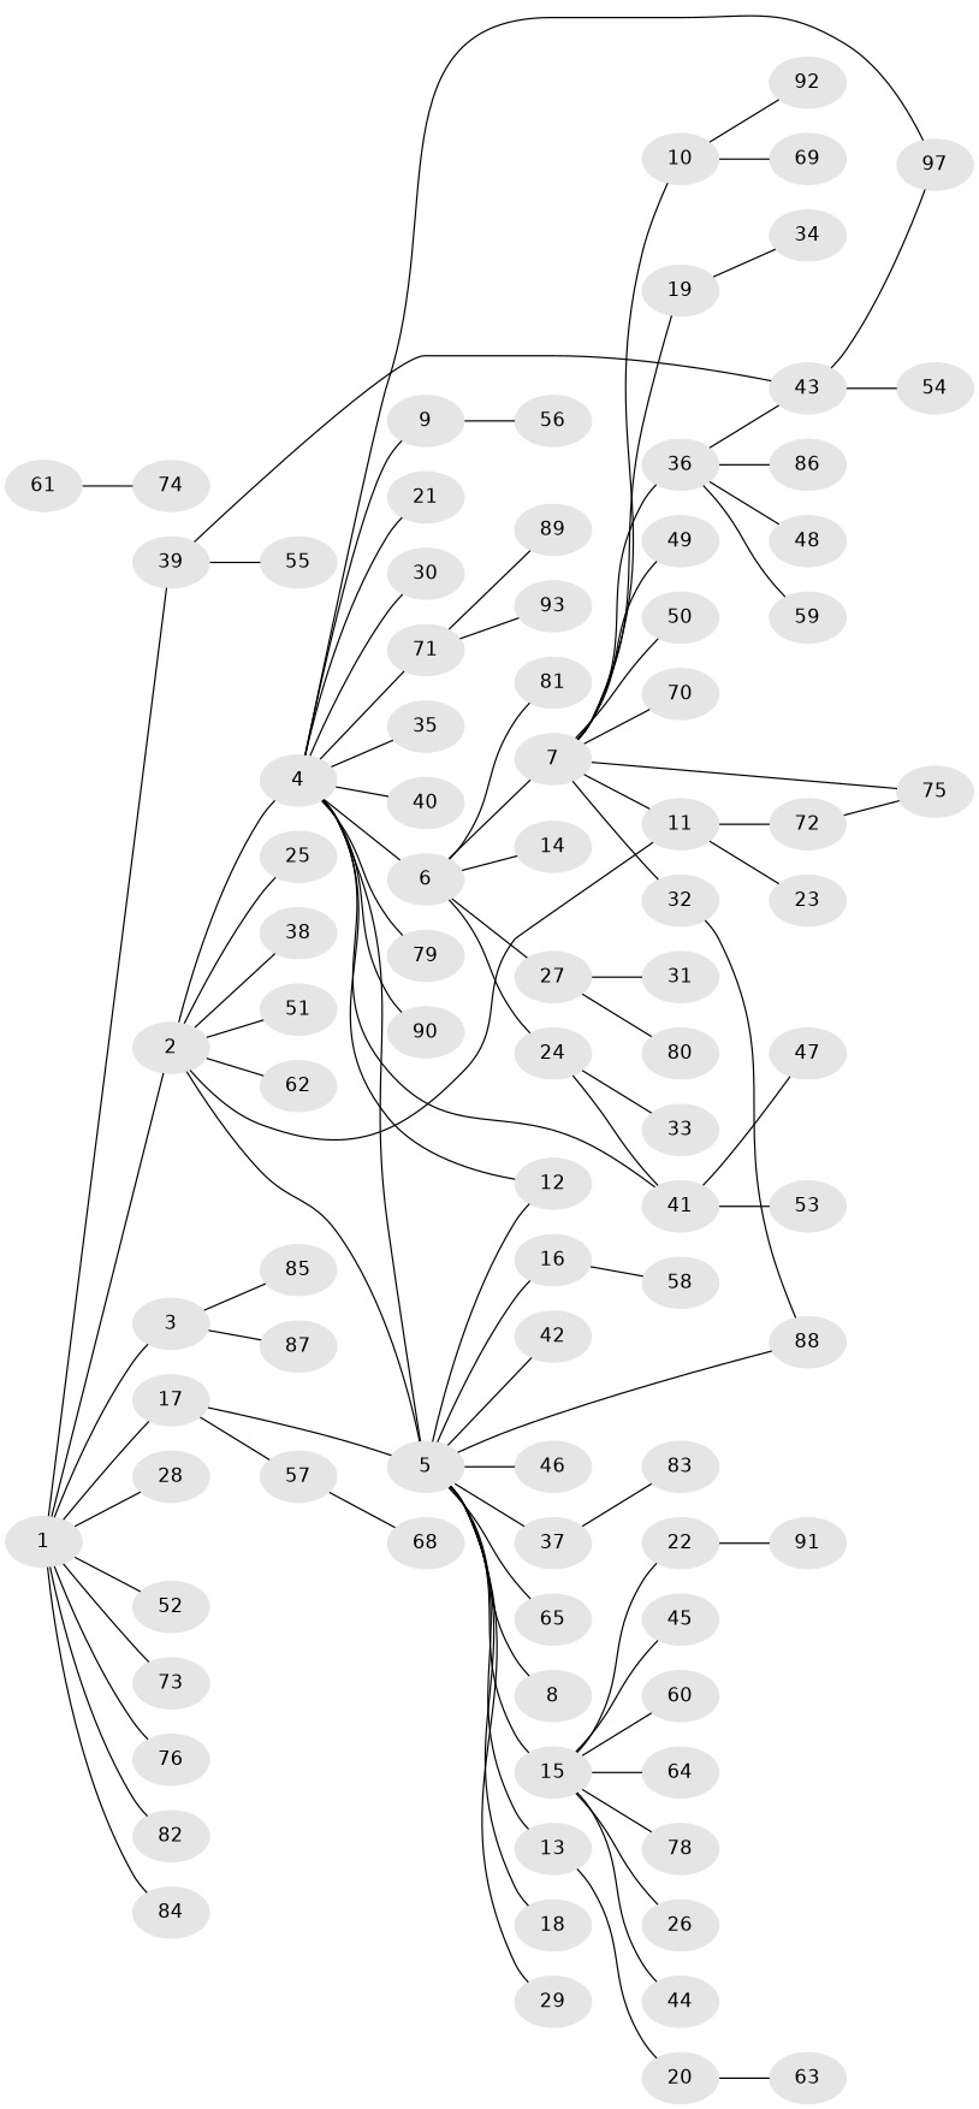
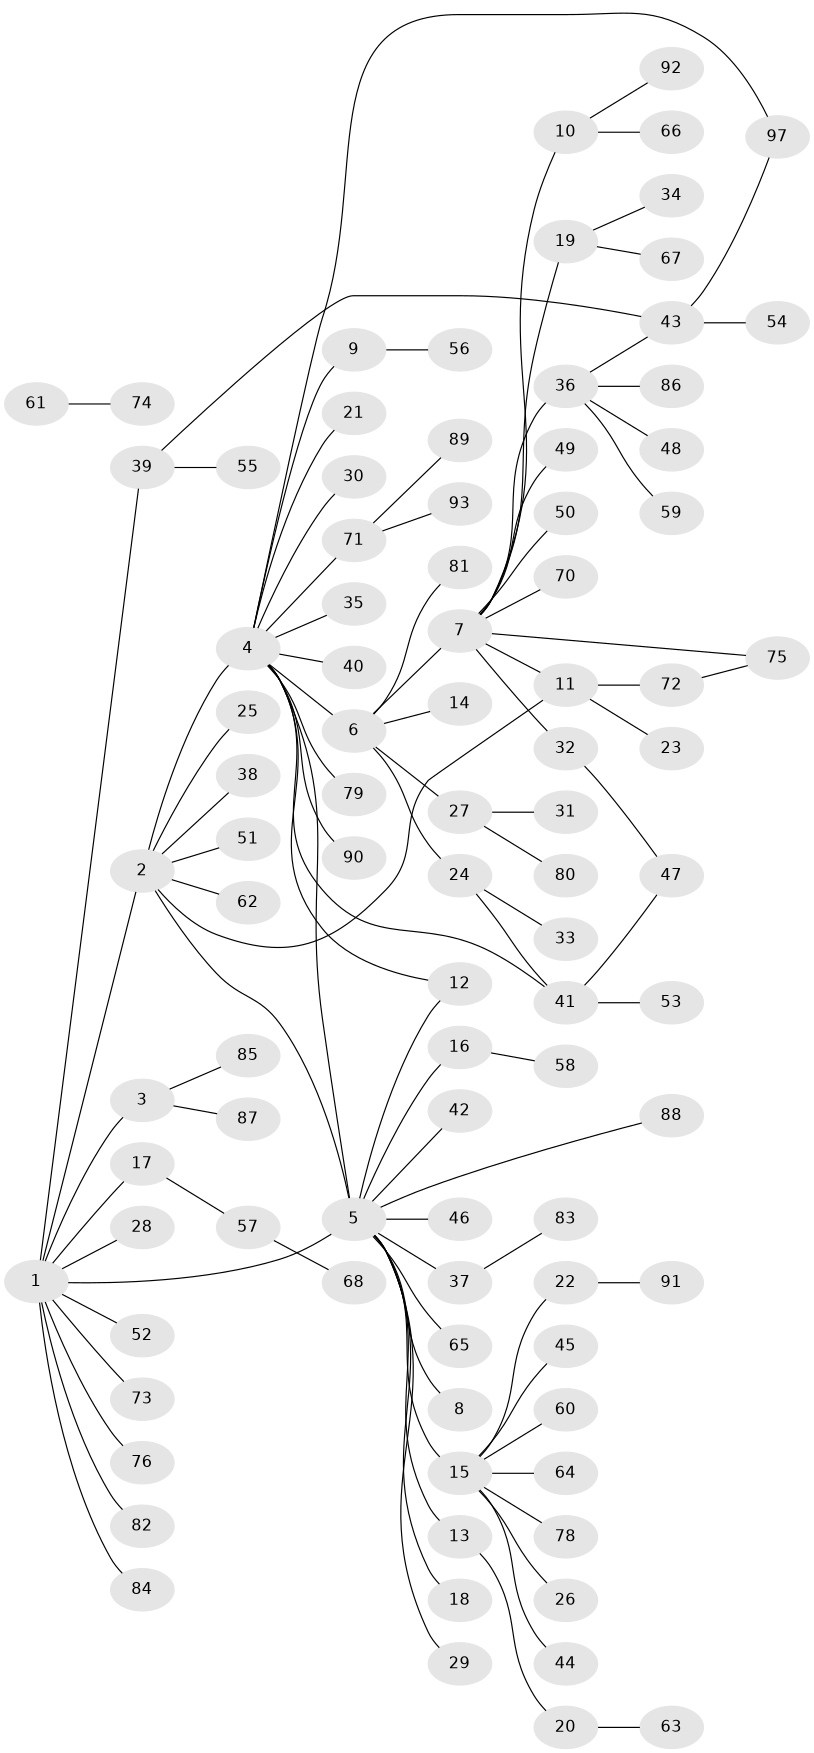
  graph {
    fontname="DejaVu Sans"
    rankdir=LR
    node [color=gray90 fontname="DejaVu Sans" style=filled]
    edge [fontname="DejaVu Sans"]
    1
    2
    3
    5
    17
    28
    39
    52
    73
    76
    82
    84
    4
    11
    25
    38
    51
    62
    85
    87
    12
    8
    13
    15
    16
    18
    29
    37
    42
    46
    65
    88
    57
    43
    55
    6
    9
    21
    30
    35
    40
    41
    71
    n44 [label=97]
    79
    90
    23
    72
    7
    14
    24
    27
    81
    56
    47
    53
    61
    74
    89
    93
    20
    22
    26
    44
    45
    60
    64
    78
    58
    83
    10
    19
    32
    36
    49
    50
    70
    75
    33
    31
    80
-   66 [label=69]
+   66
    92
    34
+   67
    48
    59
    86
    63
    91
    68
    54
    1 -- 2
    1 -- 3
-   17 -- 5
+   1 -- 5
    1 -- 17
    1 -- 28
    1 -- 39
    1 -- 52
    1 -- 73
    1 -- 76
    1 -- 82
    1 -- 84
    2 -- 5
    2 -- 4
    2 -- 11
    2 -- 25
    2 -- 38
    2 -- 51
    2 -- 62
    3 -- 85
    3 -- 87
    5 -- 12
    5 -- 8
    5 -- 13
    5 -- 15
    5 -- 16
    5 -- 18
    5 -- 29
    5 -- 37
    5 -- 42
    5 -- 46
    5 -- 65
    5 -- 88
    17 -- 57
    39 -- 43
    39 -- 55
    4 -- 5
    4 -- 12
    4 -- 6
    4 -- 9
    4 -- 21
    4 -- 30
    4 -- 35
    4 -- 40
    4 -- 41
    4 -- 71
    4 -- n44
    4 -- 79
    4 -- 90
    11 -- 23
    11 -- 72
    13 -- 20
    15 -- 22
    15 -- 26
    15 -- 44
    15 -- 45
    15 -- 60
    15 -- 64
    15 -- 78
    16 -- 58
    37 -- 83
    57 -- 68
    43 -- n44
    43 -- 54
    6 -- 7
    6 -- 14
    6 -- 24
    6 -- 27
    6 -- 81
    9 -- 56
    41 -- 47
    41 -- 53
    71 -- 89
    71 -- 93
    72 -- 75
    7 -- 11
    7 -- 10
    7 -- 19
    7 -- 32
    7 -- 36
    7 -- 49
    7 -- 50
    7 -- 70
    7 -- 75
    24 -- 41
    24 -- 33
    27 -- 31
    27 -- 80
    61 -- 74
    20 -- 63
    22 -- 91
    10 -- 66
    10 -- 92
    19 -- 34
-   32 -- 88
+   19 -- 67
+   32 -- 47
    36 -- 43
    36 -- 48
    36 -- 59
    36 -- 86
  }
